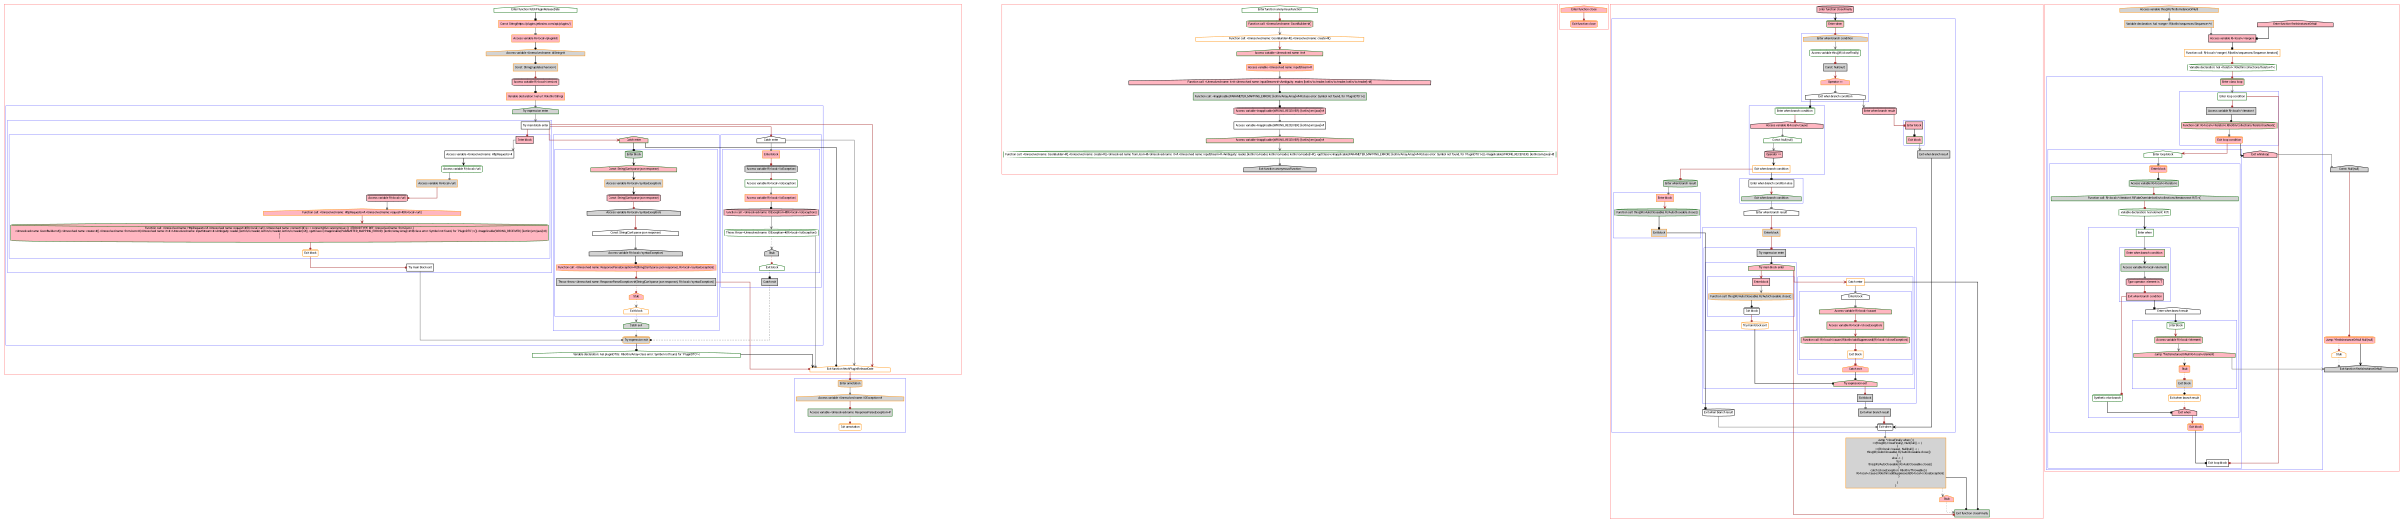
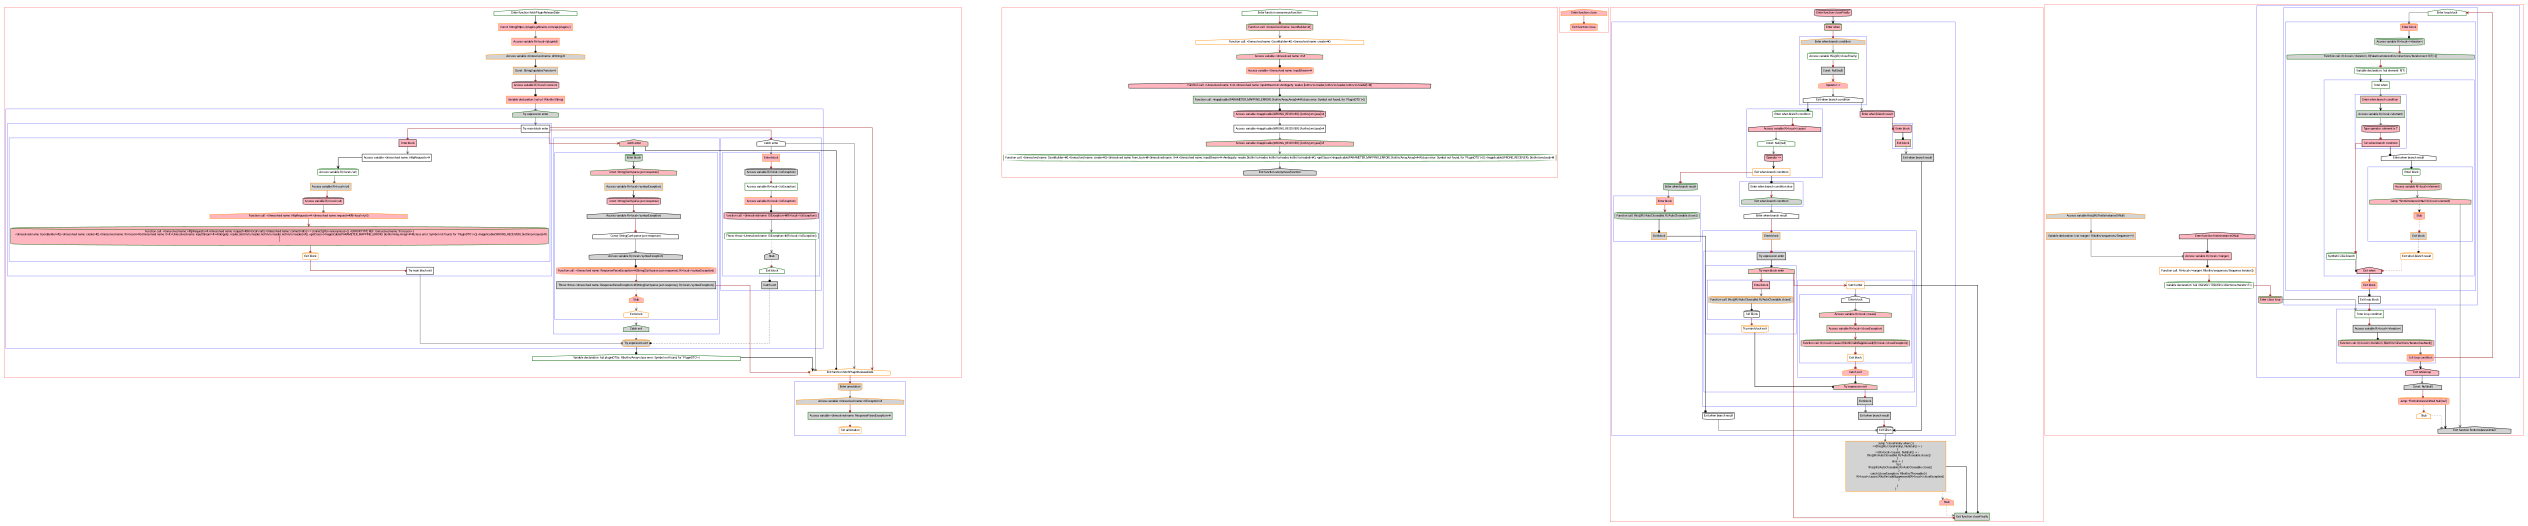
  digraph {
    fontname=Roboto
    nodesep=3
    splines=ortho
    node [color=black fillcolor=lightpink fontname=Roboto penwidth=2 shape=house style=filled]
    edge [arrowhead=box color=brown fontname=Roboto penwidth=2]
    n1 [label="Enter block" shape=box]
    n2 [fillcolor=white label="Access variable <Unresolved name: HttpRequests>#" shape=box]
    n3 [color=darkgreen fillcolor=white label="Access variable R|<local>/url|" shape=cylinder]
    n4 [color=darkorange fillcolor=lightgrey label="Access variable R|<local>/url|" shape=box]
    n5 [label="Access variable R|<local>/url|" shape=cylinder]
    n6 [color=darkorange label="Function call: <Unresolved name: HttpRequests>#.<Unresolved name: request>#(R|<local>/url|)"]
    n7 [color=darkgreen label="Function call: <Unresolved name: HttpRequests>#.<Unresolved name: request>#(R|<local>/url|).<Unresolved name: connect>#(<L> = connect@fun <anonymous>(): <ERROR TYPE REF: Unresolved name: fromJson> {\n    <Unresolved name: GsonBuilder>#().<Unresolved name: create>#().<Unresolved name: fromJson>#(<Unresolved name: it>#.<Unresolved name: inputStream>#.<Ambiguity: reader, [kotlin/io/reader, kotlin/io/reader, kotlin/io/reader]>#(), <getClass>(<Inapplicable(PARAMETER_MAPPING_ERROR): [kotlin/Array.Array]>#<R|class error: Symbol not found, for `PluginDTO`|>()).<Inapplicable(WRONG_RECEIVER): [kotlin/jvm/java]>#)\n}\n)" shape=cylinder]
    n8 [color=darkorange fillcolor=white label="Exit block" shape=cylinder]
    n9 [fillcolor=white label="Try main block enter" shape=box]
    n10 [fillcolor=white label="Try main block exit" shape=box]
    n11 [color=darkgreen fillcolor=lightgrey label="Enter block" shape=cylinder]
    n12 [color=darkgreen label="Const: String(Can't parse json response)"]
    n13 [color=darkorange fillcolor=lightgrey label="Access variable R|<local>/syntaxException|" shape=box]
    n14 [label="Const: String(Can't parse json response)" shape=cylinder]
    n15 [fillcolor=lightgrey label="Access variable R|<local>/syntaxException|"]
    n16 [fillcolor=white label="Const: String(Can't parse json response)"]
    n17 [fillcolor=lightgrey label="Access variable R|<local>/syntaxException|"]
    n18 [color=darkorange label="Function call: <Unresolved name: ResponseParseException>#(String(Can't parse json response), R|<local>/syntaxException|)" shape=cylinder]
    n19 [fillcolor=lightgrey label="Throw: throw <Unresolved name: ResponseParseException>#(String(Can't parse json response), R|<local>/syntaxException|)" shape=box]
    n20 [color=darkorange label=Stub]
    n21 [color=darkorange fillcolor=white label="Exit block"]
    n22 [color=darkgreen label="Catch enter"]
    n23 [color=darkgreen fillcolor=lightgrey label="Catch exit"]
    n24 [color=darkorange label="Enter block" shape=box]
    n25 [fillcolor=lightgrey label="Access variable R|<local>/ioException|" shape=cylinder]
    n26 [color=darkgreen fillcolor=white label="Access variable R|<local>/ioException|" shape=box]
    n27 [color=darkorange label="Access variable R|<local>/ioException|" shape=box]
    n28 [label="Function call: <Unresolved name: IOException>#(R|<local>/ioException|)" shape=cylinder]
    n29 [color=darkgreen fillcolor=white label="Throw: throw <Unresolved name: IOException>#(R|<local>/ioException|)" shape=cylinder]
    n30 [fillcolor=lightgrey label=Stub]
    n31 [color=darkgreen fillcolor=white label="Exit block"]
    n32 [fillcolor=white label="Catch enter"]
    n33 [fillcolor=lightgrey label="Catch exit" shape=box]
    n34 [color=darkgreen fillcolor=lightgrey label="Try expression enter"]
    n35 [color=darkorange fillcolor=lightgrey label="Try expression exit" shape=cylinder]
    n36 [color=darkgreen fillcolor=white label="Enter function fetchPluginReleaseDate"]
    n37 [color=darkorange label="Const: String(https://plugins.jetbrains.com/api/plugins/)" shape=box]
    n38 [color=darkorange label="Access variable R|<local>/pluginId|" shape=box]
    n39 [color=darkorange fillcolor=lightgrey label="Access variable <Unresolved name: idString>#"]
    n40 [color=darkorange fillcolor=lightgrey label="Const: String(/updates?version=)" shape=box]
    n41 [label="Access variable R|<local>/version|" shape=cylinder]
    n42 [color=darkorange label="Variable declaration: lval url: R|kotlin/String|" shape=box]
    n43 [color=darkgreen fillcolor=white label="Variable declaration: lval pluginDTOs: R|kotlin/Array<class error: Symbol not found, for `PluginDTO`>|"]
    n44 [color=darkorange fillcolor=white label="Exit function fetchPluginReleaseDate"]
    n45 [color=darkorange fillcolor=lightgrey label="Enter annotation" shape=cylinder]
    n46 [color=darkorange fillcolor=lightgrey label="Access variable <Unresolved name: IOException>#"]
    n47 [color=darkgreen fillcolor=lightgrey label="Access variable <Unresolved name: ResponseParseException>#" shape=box]
    n48 [color=darkorange fillcolor=white label="Exit annotation" shape=cylinder]
    n49 [color=darkgreen fillcolor=white label="Enter function anonymousFunction"]
    n50 [color=darkgreen label="Function call: <Unresolved name: GsonBuilder>#()" shape=cylinder]
    n51 [color=darkorange fillcolor=white label="Function call: <Unresolved name: GsonBuilder>#().<Unresolved name: create>#()"]
    n52 [color=darkgreen label="Access variable <Unresolved name: it>#"]
    n53 [color=darkorange label="Access variable <Unresolved name: inputStream>#" shape=cylinder]
    n54 [label="Function call: <Unresolved name: it>#.<Unresolved name: inputStream>#.<Ambiguity: reader, [kotlin/io/reader, kotlin/io/reader, kotlin/io/reader]>#()"]
    n55 [color=darkgreen fillcolor=lightgrey label="Function call: <Inapplicable(PARAMETER_MAPPING_ERROR): [kotlin/Array.Array]>#<R|class error: Symbol not found, for `PluginDTO`|>()" shape=box]
    n56 [label="Access variable <Inapplicable(WRONG_RECEIVER): [kotlin/jvm/java]>#" shape=cylinder]
    n57 [fillcolor=white label="Access variable <Inapplicable(WRONG_RECEIVER): [kotlin/jvm/java]>#" shape=box]
    n58 [color=darkgreen label="Access variable <Inapplicable(WRONG_RECEIVER): [kotlin/jvm/java]>#"]
    n59 [color=darkgreen fillcolor=white label="Function call: <Unresolved name: GsonBuilder>#().<Unresolved name: create>#().<Unresolved name: fromJson>#(<Unresolved name: it>#.<Unresolved name: inputStream>#.<Ambiguity: reader, [kotlin/io/reader, kotlin/io/reader, kotlin/io/reader]>#(), <getClass>(<Inapplicable(PARAMETER_MAPPING_ERROR): [kotlin/Array.Array]>#<R|class error: Symbol not found, for `PluginDTO`|>()).<Inapplicable(WRONG_RECEIVER): [kotlin/jvm/java]>#)" shape=cylinder]
    n60 [fillcolor=lightgrey label="Exit function anonymousFunction"]
    n61 [color=darkorange label="Enter function close"]
    n62 [color=darkorange label="Exit function close" shape=cylinder]
    n63 [color=darkorange fillcolor=lightgrey label="Enter when branch condition "]
    n64 [color=darkgreen fillcolor=white label="Access variable this@R|/closeFinally|" shape=cylinder]
    n65 [fillcolor=lightgrey label="Const: Null(null)" shape=box]
    n66 [color=darkorange label="Operator =="]
    n67 [fillcolor=white label="Exit when branch condition"]
    n68 [color=darkgreen fillcolor=white label="Enter when branch condition " shape=cylinder]
    n69 [label="Access variable R|<local>/cause|"]
    n70 [color=darkgreen fillcolor=white label="Const: Null(null)"]
    n71 [label="Operator ==" shape=cylinder]
    n72 [color=darkorange fillcolor=white label="Exit when branch condition" shape=box]
    n73 [fillcolor=white label="Enter when branch condition else" shape=box]
    n74 [color=darkgreen fillcolor=lightgrey label="Exit when branch condition"]
    n75 [label="Enter block" shape=box]
    n76 [color=darkorange fillcolor=lightgrey label="Function call: this@R|/AutoCloseable|.R|/AutoCloseable.close|()" shape=cylinder]
    n77 [fillcolor=white label="Exit block" shape=cylinder]
    n78 [color=darkgreen label="Try main block enter"]
    n79 [color=darkorange fillcolor=white label="Try main block exit" shape=cylinder]
    n80 [fillcolor=white label="Enter block"]
    n81 [color=darkgreen label="Access variable R|<local>/cause|"]
    n82 [color=darkgreen label="Access variable R|<local>/closeException|" shape=box]
    n83 [color=darkgreen label="Function call: R|<local>/cause|.R|kotlin/addSuppressed|(R|<local>/closeException|)" shape=cylinder]
    n84 [color=darkorange fillcolor=white label="Exit block" shape=box]
    n85 [color=darkorange fillcolor=white label="Catch enter" shape=box]
    n86 [color=darkorange label="Catch exit"]
    n87 [fillcolor=lightgrey label="Try expression enter" shape=box]
    n88 [color=darkgreen label="Try expression exit"]
    n89 [color=darkorange fillcolor=lightgrey label="Enter block" shape=box]
    n90 [fillcolor=lightgrey label="Exit block" shape=box]
    n91 [label="Enter block" shape=box]
    n92 [color=darkgreen label="Exit block" shape=box]
    n93 [color=darkorange label="Enter block" shape=box]
    n94 [color=darkgreen fillcolor=lightgrey label="Function call: this@R|/AutoCloseable|.R|/AutoCloseable.close|()" shape=cylinder]
    n95 [color=darkorange fillcolor=lightgrey label="Exit block" shape=box]
    n96 [color=darkgreen label="Enter when" shape=cylinder]
    n97 [fillcolor=white label="Enter when branch result"]
    n98 [fillcolor=lightgrey label="Exit when branch result" shape=box]
    n99 [color=darkgreen fillcolor=lightgrey label="Enter when branch result" shape=cylinder]
    n100 [fillcolor=white label="Exit when branch result" shape=cylinder]
    n101 [label="Enter when branch result" shape=cylinder]
    n102 [fillcolor=lightgrey label="Exit when branch result" shape=box]
    n103 [fillcolor=white label="Exit when" shape=cylinder]
    n104 [label="Enter function closeFinally" shape=cylinder]
    n105 [color=darkorange fillcolor=lightgrey label="Jump: ^closeFinally when () {\n    ==(this@R|/closeFinally|, Null(null)) ->  {\n    }\n    ==(R|<local>/cause|, Null(null)) ->  {\n        this@R|/AutoCloseable|.R|/AutoCloseable.close|()\n    }\n    else ->  {\n        try {\n            this@R|/AutoCloseable|.R|/AutoCloseable.close|()\n        }\n        catch (closeException: R|kotlin/Throwable|) {\n            R|<local>/cause|.R|kotlin/addSuppressed|(R|<local>/closeException|)\n        }\n\n    }\n}\n" shape=box]
    n106 [color=darkorange label=Stub]
    n107 [color=darkgreen fillcolor=lightgrey label="Exit function closeFinally" shape=box]
    n108 [color=darkgreen fillcolor=white label="Enter loop condition" shape=box]
    n109 [fillcolor=lightgrey label="Access variable R|<local>/<iterator>|" shape=box]
    n110 [color=darkgreen label="Function call: R|<local>/<iterator>|.R|kotlin/collections/Iterator.hasNext|()" shape=cylinder]
    n111 [color=darkorange label="Exit loop condition" shape=cylinder]
    n112 [color=darkgreen label="Enter when branch condition " shape=box]
    n113 [color=darkgreen fillcolor=lightgrey label="Access variable R|<local>/element|" shape=box]
    n114 [label="Type operator: element is T" shape=cylinder]
    n115 [label="Exit when branch condition" shape=box]
    n116 [color=darkgreen fillcolor=white label="Enter block" shape=cylinder]
    n117 [color=darkgreen label="Access variable R|<local>/element|" shape=cylinder]
    n118 [color=darkgreen label="Jump: ^firstIsInstanceOrNull R|<local>/element|"]
    n119 [color=darkorange label=Stub shape=cylinder]
    n120 [color=darkorange fillcolor=lightgrey label="Exit block" shape=box]
    n121 [color=darkgreen fillcolor=white label="Enter when" shape=box]
    n122 [color=darkgreen fillcolor=white label="Synthetic else branch" shape=cylinder]
    n123 [fillcolor=white label="Enter when branch result"]
    n124 [color=darkorange fillcolor=white label="Exit when branch result" shape=cylinder]
    n125 [label="Exit when"]
    n126 [color=darkorange label="Enter block" shape=cylinder]
    n127 [color=darkgreen fillcolor=lightgrey label="Access variable R|<local>/<iterator>|" shape=cylinder]
    n128 [color=darkgreen fillcolor=lightgrey label="Function call: R|<local>/<iterator>|.R|FakeOverride<kotlin/collections/Iterator.next: R|T|>|()"]
    n129 [color=darkgreen fillcolor=white label="Variable declaration: lval element: R|T|" shape=cylinder]
    n130 [color=darkorange label="Exit block" shape=cylinder]
    n131 [color=darkgreen fillcolor=white label="Enter loop block"]
    n132 [fillcolor=white label="Exit loop block" shape=box]
    n133 [color=darkgreen label="Enter class loop" shape=cylinder]
    n134 [label="Exit whileloop"]
    n135 [label="Enter function firstIsInstanceOrNull"]
    n136 [color=darkorange fillcolor=lightgrey label="Access variable this@R|/firstIsInstanceOrNull|"]
    n137 [color=darkorange fillcolor=lightgrey label="Variable declaration: lval <range>: R|kotlin/sequences/Sequence<*>|" shape=box]
    n138 [label="Access variable R|<local>/<range>|" shape=box]
    n139 [color=darkorange fillcolor=white label="Function call: R|<local>/<range>|.R|kotlin/sequences/Sequence.iterator|()" shape=box]
    n140 [color=darkgreen fillcolor=white label="Variable declaration: lval <iterator>: R|kotlin/collections/Iterator<T>|" shape=cylinder]
    n141 [fillcolor=lightgrey label="Const: Null(null)"]
    n142 [color=darkorange label="Jump: ^firstIsInstanceOrNull Null(null)" shape=cylinder]
    n143 [color=darkorange fillcolor=white label=Stub]
    n144 [fillcolor=lightgrey label="Exit function firstIsInstanceOrNull"]
    subgraph cluster_1 {
      color=red
      n36
      n37
      n38
      n39
      n40
      n41
      n42
      n43
      n44
      subgraph cluster_2 {
        color=blue
        n34
        n35
        subgraph cluster_3 {
          color=blue
          n9
          n10
          subgraph cluster_4 {
            color=blue
            n1
            n2
            n3
            n4
            n5
            n6
            n7
            n8
          }
        }
        subgraph cluster_5 {
          color=blue
          n22
          n23
          subgraph cluster_6 {
            color=blue
            n11
            n12
            n13
            n14
            n15
            n16
            n17
            n18
            n19
            n20
            n21
          }
        }
        subgraph cluster_7 {
          color=blue
          n32
          n33
          subgraph cluster_8 {
            color=blue
            n24
            n25
            n26
            n27
            n28
            n29
            n30
            n31
          }
        }
      }
    }
    subgraph cluster_9 {
      color=blue
      n45
      n46
      n47
      n48
    }
    subgraph cluster_10 {
      color=red
      n49
      n50
      n51
      n52
      n53
      n54
      n55
      n56
      n57
      n58
      n59
      n60
    }
    subgraph cluster_11 {
      color=red
      n61
      n62
    }
    subgraph cluster_12 {
      color=red
      n104
      n105
      n106
      n107
      subgraph cluster_13 {
        color=blue
        n96
        n97
        n98
        n99
        n100
        n101
        n102
        n103
        subgraph cluster_14 {
          color=blue
          n63
          n64
          n65
          n66
          n67
        }
        subgraph cluster_15 {
          color=blue
          n68
          n69
          n70
          n71
          n72
        }
        subgraph cluster_16 {
          color=blue
          n73
          n74
        }
        subgraph cluster_17 {
          color=blue
          n89
          n90
          subgraph cluster_18 {
            color=blue
            n87
            n88
            subgraph cluster_19 {
              color=blue
              n78
              n79
              subgraph cluster_20 {
                color=blue
                n75
                n76
                n77
              }
            }
            subgraph cluster_21 {
              color=blue
              n85
              n86
              subgraph cluster_22 {
                color=blue
                n80
                n81
                n82
                n83
                n84
              }
            }
          }
        }
        subgraph cluster_23 {
          color=blue
          n91
          n92
        }
        subgraph cluster_24 {
          color=blue
          n93
          n94
          n95
        }
      }
    }
    subgraph cluster_25 {
      color=red
      n135
      n136
      n137
      n138
      n139
      n140
      n141
      n142
      n143
      n144
      subgraph cluster_26 {
        color=blue
        n133
        n134
        subgraph cluster_27 {
          color=blue
          n108
          n109
          n110
          n111
        }
        subgraph cluster_28 {
          color=blue
          n131
          n132
          subgraph cluster_29 {
            color=blue
            n126
            n127
            n128
            n129
            n130
            subgraph cluster_30 {
              color=blue
              n121
              n122
              n123
              n124
              n125
              subgraph cluster_31 {
                color=blue
                n112
                n113
                n114
                n115
              }
              subgraph cluster_32 {
                color=blue
                n116
                n117
                n118
                n119
                n120
              }
            }
          }
        }
      }
    }
    n1 -> n2 [arrowhead=vee color=gray40]
    n2 -> n3 [arrowhead=vee color=black]
    n3 -> n4 [arrowhead=dot color=gray40]
    n4 -> n5 [arrowhead=dot]
    n5 -> n6 [color=gray40]
    n6 -> n7 [arrowhead=vee]
    n7 -> n8 [arrowhead=dot]
    n8 -> n10 [arrowhead=dot]
    n9 -> n1 [arrowhead=dot]
    n9 -> n22 [arrowhead=vee]
    n9 -> n32 [arrowhead=dot]
    n9 -> n44 [arrowhead=vee]
    n10 -> n35 [color=gray40]
    n11 -> n12 [arrowhead=vee color=black]
    n12 -> n13 [arrowhead=vee color=black]
    n13 -> n14 [arrowhead=vee color=black]
    n14 -> n15 [arrowhead=dot]
    n15 -> n16
    n16 -> n17 [color=gray40]
    n17 -> n18 [color=black]
    n18 -> n19 [arrowhead=dot]
    n19 -> n20 [arrowhead=dot style=dotted]
    n19 -> n44 [arrowhead=dot]
    n20 -> n21 [arrowhead=vee color=gray40 style=dotted]
    n21 -> n23 [arrowhead=vee color=gray40 style=dotted]
    n22 -> n11 [color=black]
    n22 -> n44 [arrowhead=dot color=black]
    n23 -> n35 [arrowhead=dot color=gray40 style=dotted]
    n24 -> n25
    n25 -> n26 [arrowhead=dot]
    n26 -> n27 [arrowhead=dot color=gray40]
    n27 -> n28 [color=black]
    n28 -> n29 [arrowhead=vee color=gray40]
    n29 -> n30 [arrowhead=vee color=gray40 style=dotted]
    n29 -> n44 [color=gray40]
    n30 -> n31 [arrowhead=dot style=dotted]
    n31 -> n33 [color=black style=dotted]
    n32 -> n24 [arrowhead=dot color=gray40]
    n32 -> n44 [arrowhead=vee color=gray40]
    n33 -> n35 [arrowhead=dot color=black style=dotted]
    n34 -> n9 [arrowhead=vee color=gray40]
    n35 -> n43 [color=black]
    n36 -> n37 [color=black]
    n37 -> n38 [color=gray40]
    n38 -> n39 [arrowhead=dot color=black]
    n39 -> n40 [arrowhead=dot color=black]
    n40 -> n41 [arrowhead=dot]
    n41 -> n42 [color=black]
    n42 -> n34 [arrowhead=dot color=gray40]
    n43 -> n44 [arrowhead=vee color=black]
    n44 -> n45 [arrowhead=dot]
    n45 -> n46 [arrowhead=dot color=gray40]
    n46 -> n47
    n47 -> n48 [arrowhead=dot style=dotted]
    n49 -> n50
    n50 -> n51 [arrowhead=vee color=gray40]
    n51 -> n52 [arrowhead=vee]
    n52 -> n53 [color=black]
    n53 -> n54 [color=gray40]
    n54 -> n55 [arrowhead=dot color=black]
    n55 -> n56 [color=black]
    n56 -> n57 [color=gray40]
    n57 -> n58 [arrowhead=dot color=gray40]
    n58 -> n59 [arrowhead=vee color=gray40]
    n59 -> n60 [color=gray40]
    n61 -> n62 [arrowhead=dot]
    n63 -> n64 [arrowhead=vee color=gray40]
    n64 -> n65
    n65 -> n66 [arrowhead=vee]
    n66 -> n67 [color=gray40]
    n67 -> n68 [color=black]
    n67 -> n101 [arrowhead=vee color=gray40]
    n68 -> n69
    n69 -> n70 [arrowhead=dot color=gray40]
    n70 -> n71 [arrowhead=vee color=gray40]
    n71 -> n72 [arrowhead=vee color=black]
    n72 -> n73 [color=black]
    n72 -> n99
    n73 -> n74 [arrowhead=vee]
    n74 -> n97 [color=gray40]
    n75 -> n76 [arrowhead=vee color=gray40]
    n76 -> n77 [arrowhead=dot color=black]
    n77 -> n79 [arrowhead=dot]
    n78 -> n75 [arrowhead=vee]
    n78 -> n85 [arrowhead=vee]
    n78 -> n107
    n79 -> n88 [arrowhead=dot color=black]
    n80 -> n81 [color=gray40]
    n81 -> n82
    n82 -> n83 [arrowhead=vee]
    n83 -> n84
    n84 -> n86
    n85 -> n80 [arrowhead=dot color=gray40]
    n85 -> n107 [arrowhead=dot color=black]
    n86 -> n88 [arrowhead=dot color=black]
    n87 -> n78 [arrowhead=dot color=black]
    n88 -> n90 [arrowhead=dot]
    n89 -> n87
    n90 -> n98 [color=gray40]
    n91 -> n92 [color=black]
    n92 -> n102 [arrowhead=vee color=gray40]
    n93 -> n94 [arrowhead=vee]
    n94 -> n95 [color=black]
    n95 -> n100 [color=black]
    n96 -> n63 [arrowhead=dot]
    n97 -> n89 [arrowhead=dot]
    n98 -> n103
    n99 -> n93 [arrowhead=dot color=gray40]
    n100 -> n103 [color=gray40]
    n101 -> n91
    n102 -> n103 [arrowhead=vee color=black]
    n103 -> n105 [arrowhead=dot color=gray40]
    n104 -> n96 [arrowhead=vee color=black]
    n105 -> n106 [arrowhead=vee color=gray40 style=dotted]
    n105 -> n107 [arrowhead=dot color=black]
    n106 -> n107 [arrowhead=vee color=gray40 style=dotted]
    n108 -> n109 [arrowhead=dot]
    n109 -> n110 [arrowhead=dot color=black]
    n110 -> n111 [color=gray40]
    n111 -> n131 [arrowhead=vee]
    n111 -> n134 [arrowhead=vee color=black]
    n112 -> n113 [arrowhead=vee color=black]
    n113 -> n114 [arrowhead=dot color=gray40]
    n114 -> n115
    n115 -> n122
    n115 -> n123 [color=black]
    n116 -> n117 [arrowhead=vee]
    n117 -> n118 [arrowhead=vee color=gray40]
    n118 -> n119 [arrowhead=vee color=black style=dotted]
    n118 -> n144 [arrowhead=vee color=gray40]
    n119 -> n120 [style=dotted]
    n120 -> n124 [arrowhead=dot color=black style=dotted]
    n121 -> n112 [arrowhead=dot color=gray40]
    n122 -> n125 [arrowhead=dot color=black]
    n123 -> n116 [arrowhead=dot color=black]
    n124 -> n125 [arrowhead=dot style=dotted]
    n125 -> n130 [arrowhead=vee]
    n126 -> n127 [color=black]
    n127 -> n128 [arrowhead=dot]
    n128 -> n129
    n129 -> n121 [arrowhead=vee color=black]
    n130 -> n132 [color=black]
    n131 -> n126 [color=gray40]
-   n108 -> n132
+   n132 -> n108
    n133 -> n108 [arrowhead=vee color=gray40]
    n134 -> n141 [arrowhead=dot color=gray40]
    n135 -> n138 [color=black]
    n136 -> n137 [color=gray40]
    n137 -> n138 [color=gray40]
    n138 -> n139 [color=black]
    n139 -> n140
    n140 -> n133 [arrowhead=dot]
    n141 -> n142 [arrowhead=dot]
    n142 -> n143 [arrowhead=dot style=dotted]
    n142 -> n144 [arrowhead=vee color=black]
    n143 -> n144 [color=gray40 style=dotted]
  }
